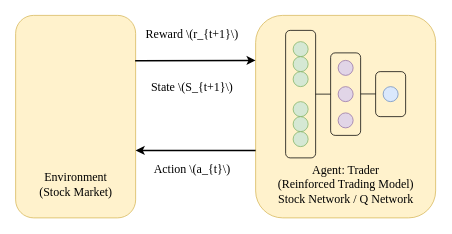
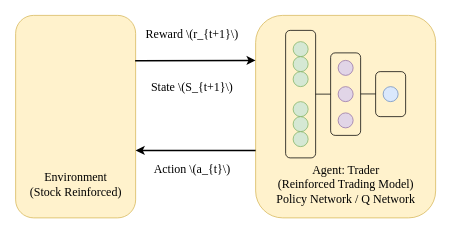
  <mxCell id="0" />
  <mxCell id="1" parent="0" />
  <mxCell id="2" value="" style="rounded=1;whiteSpace=wrap;html=1;fillColor=#fff2cc;strokeColor=#d6b656;" vertex="1" parent="1"><mxGeometry x="20" y="20" width="160" height="270" as="geometry" /></mxCell>
  <mxCell id="3" value="" style="shape=image;html=1;verticalAlign=top;verticalLabelPosition=bottom;labelBackgroundColor=#ffffff;imageAspect=0;aspect=fixed;image=https://cdn0.iconfinder.com/data/icons/apple-apps/100/Apple_Stock-128.png" vertex="1" parent="1"><mxGeometry x="55" y="80" width="90" height="90" as="geometry" /></mxCell>
- <mxCell id="4" value="&lt;font style=&quot;font-size: 16px;&quot; face=&quot;Times New Roman&quot;&gt;Environment&lt;/font&gt;&lt;div style=&quot;font-size: 16px;&quot;&gt;&lt;font style=&quot;font-size: 16px;&quot; face=&quot;Times New Roman&quot;&gt;(Stock Market)&lt;/font&gt;&lt;/div&gt;" style="text;html=1;align=center;verticalAlign=middle;resizable=0;points=[];autosize=1;strokeColor=none;fillColor=none;" vertex="1" parent="1"><mxGeometry x="40" y="220" width="120" height="50" as="geometry" /></mxCell>
+ <mxCell id="4" value="&lt;font style=&quot;font-size: 16px;&quot; face=&quot;Times New Roman&quot;&gt;Environment&lt;/font&gt;&lt;div style=&quot;font-size: 16px;&quot;&gt;&lt;font style=&quot;font-size: 16px;&quot; face=&quot;Times New Roman&quot;&gt;(Stock Reinforced)&lt;/font&gt;&lt;/div&gt;" style="text;html=1;align=center;verticalAlign=middle;resizable=0;points=[];autosize=1;strokeColor=none;fillColor=none;" vertex="1" parent="1"><mxGeometry x="40" y="220" width="120" height="50" as="geometry" /></mxCell>
  <mxCell id="5" value="" style="rounded=1;whiteSpace=wrap;html=1;fillColor=#fff2cc;strokeColor=#d6b656;" vertex="1" parent="1"><mxGeometry x="340" y="20" width="240" height="270" as="geometry" /></mxCell>
  <mxCell id="6" value="" style="endArrow=classic;html=1;rounded=0;exitX=0.996;exitY=0.224;exitDx=0;exitDy=0;exitPerimeter=0;strokeWidth=2;" edge="1" parent="1" source="2"><mxGeometry width="50" height="50" relative="1" as="geometry"><mxPoint x="190" y="79.8" as="sourcePoint" /><mxPoint x="340" y="80" as="targetPoint" /></mxGeometry></mxCell>
  <mxCell id="7" value="" style="endArrow=classic;html=1;rounded=0;exitX=0.998;exitY=0.199;exitDx=0;exitDy=0;exitPerimeter=0;strokeWidth=2;" edge="1" parent="1"><mxGeometry width="50" height="50" relative="1" as="geometry"><mxPoint x="340" y="200" as="sourcePoint" /><mxPoint x="180" y="200" as="targetPoint" /></mxGeometry></mxCell>
  <mxCell id="8" value="&lt;font style=&quot;font-size: 16px;&quot; face=&quot;Times New Roman&quot;&gt;State \(S_{t+1}\)&lt;/font&gt;" style="text;html=1;align=center;verticalAlign=middle;resizable=0;points=[];autosize=1;strokeColor=none;fillColor=none;" vertex="1" parent="1"><mxGeometry x="190" y="100" width="130" height="30" as="geometry" /></mxCell>
  <mxCell id="9" value="&lt;font style=&quot;font-size: 16px;&quot; face=&quot;Times New Roman&quot;&gt;Reward \(r_{t+1}\)&lt;/font&gt;" style="text;html=1;align=center;verticalAlign=middle;resizable=0;points=[];autosize=1;strokeColor=none;fillColor=none;" vertex="1" parent="1"><mxGeometry x="180" y="30" width="150" height="30" as="geometry" /></mxCell>
  <mxCell id="10" value="&lt;font style=&quot;font-size: 16px;&quot; face=&quot;Times New Roman&quot;&gt;Action \(a_{t}\)&lt;/font&gt;" style="text;html=1;align=center;verticalAlign=middle;resizable=0;points=[];autosize=1;strokeColor=none;fillColor=none;" vertex="1" parent="1"><mxGeometry x="190" y="210" width="130" height="30" as="geometry" /></mxCell>
  <mxCell id="11" value="" style="rounded=1;whiteSpace=wrap;html=1;fillColor=none;" vertex="1" parent="1"><mxGeometry x="380" y="40" width="40" height="170" as="geometry" /></mxCell>
  <mxCell id="12" value="" style="ellipse;whiteSpace=wrap;html=1;aspect=fixed;fillColor=#d5e8d4;strokeColor=#82b366;" vertex="1" parent="1"><mxGeometry x="390" y="55" width="20" height="20" as="geometry" /></mxCell>
  <mxCell id="13" value="" style="ellipse;whiteSpace=wrap;html=1;aspect=fixed;fillColor=#d5e8d4;strokeColor=#82b366;" vertex="1" parent="1"><mxGeometry x="390" y="75" width="20" height="20" as="geometry" /></mxCell>
  <mxCell id="14" value="" style="ellipse;whiteSpace=wrap;html=1;aspect=fixed;fillColor=#d5e8d4;strokeColor=#82b366;" vertex="1" parent="1"><mxGeometry x="390" y="95" width="20" height="20" as="geometry" /></mxCell>
  <mxCell id="15" value="" style="ellipse;whiteSpace=wrap;html=1;aspect=fixed;fillColor=#d5e8d4;strokeColor=#82b366;" vertex="1" parent="1"><mxGeometry x="390" y="135" width="20" height="20" as="geometry" /></mxCell>
  <mxCell id="16" value="" style="ellipse;whiteSpace=wrap;html=1;aspect=fixed;fillColor=#d5e8d4;strokeColor=#82b366;" vertex="1" parent="1"><mxGeometry x="390" y="155" width="20" height="20" as="geometry" /></mxCell>
  <mxCell id="17" value="" style="ellipse;whiteSpace=wrap;html=1;aspect=fixed;fillColor=#d5e8d4;strokeColor=#82b366;" vertex="1" parent="1"><mxGeometry x="390" y="175" width="20" height="20" as="geometry" /></mxCell>
  <mxCell id="18" value="" style="rounded=1;whiteSpace=wrap;html=1;fillColor=none;" vertex="1" parent="1"><mxGeometry x="440" y="70" width="40" height="110" as="geometry" /></mxCell>
  <mxCell id="19" value="" style="ellipse;whiteSpace=wrap;html=1;aspect=fixed;fillColor=#e1d5e7;strokeColor=#9673a6;" vertex="1" parent="1"><mxGeometry x="450" y="80" width="20" height="20" as="geometry" /></mxCell>
  <mxCell id="20" value="" style="ellipse;whiteSpace=wrap;html=1;aspect=fixed;fillColor=#e1d5e7;strokeColor=#9673a6;" vertex="1" parent="1"><mxGeometry x="450" y="115" width="20" height="20" as="geometry" /></mxCell>
  <mxCell id="21" value="" style="ellipse;whiteSpace=wrap;html=1;aspect=fixed;fillColor=#e1d5e7;strokeColor=#9673a6;" vertex="1" parent="1"><mxGeometry x="450" y="150" width="20" height="20" as="geometry" /></mxCell>
  <mxCell id="22" value="" style="endArrow=none;html=1;rounded=0;exitX=1;exitY=0.5;exitDx=0;exitDy=0;entryX=0;entryY=0.5;entryDx=0;entryDy=0;" edge="1" parent="1" source="11" target="18"><mxGeometry width="50" height="50" relative="1" as="geometry"><mxPoint x="430" y="185" as="sourcePoint" /><mxPoint x="480" y="135" as="targetPoint" /></mxGeometry></mxCell>
  <mxCell id="23" value="" style="rounded=1;whiteSpace=wrap;html=1;fillColor=none;" vertex="1" parent="1"><mxGeometry x="500" y="95" width="40" height="60" as="geometry" /></mxCell>
  <mxCell id="24" value="" style="ellipse;whiteSpace=wrap;html=1;aspect=fixed;fillColor=#dae8fc;strokeColor=#6c8ebf;" vertex="1" parent="1"><mxGeometry x="510" y="115" width="20" height="20" as="geometry" /></mxCell>
  <mxCell id="25" value="" style="endArrow=none;html=1;rounded=0;exitX=1;exitY=0.5;exitDx=0;exitDy=0;entryX=0;entryY=0.5;entryDx=0;entryDy=0;" edge="1" parent="1"><mxGeometry width="50" height="50" relative="1" as="geometry"><mxPoint x="480" y="124.76" as="sourcePoint" /><mxPoint x="500" y="124.76" as="targetPoint" /></mxGeometry></mxCell>
- <mxCell id="26" value="&lt;div style=&quot;font-size: 16px;&quot;&gt;&lt;font style=&quot;font-size: 16px;&quot;&gt;Agent: Trader&lt;br&gt;&lt;/font&gt;&lt;/div&gt;&lt;div style=&quot;font-size: 16px;&quot;&gt;&lt;font style=&quot;font-size: 16px;&quot;&gt;(Reinforced Trading Model)&lt;/font&gt;&lt;/div&gt;&lt;div style=&quot;font-size: 16px;&quot;&gt;&lt;div style=&quot;&quot;&gt;&lt;font style=&quot;font-size: 16px;&quot;&gt;Stock Network / Q Network&lt;/font&gt;&lt;/div&gt;&lt;/div&gt;" style="text;html=1;align=center;verticalAlign=middle;resizable=0;points=[];autosize=1;strokeColor=none;fillColor=none;fontFamily=Times New Roman;" vertex="1" parent="1"><mxGeometry x="340" y="210" width="240" height="70" as="geometry" /></mxCell>
+ <mxCell id="26" value="&lt;div style=&quot;font-size: 16px;&quot;&gt;&lt;font style=&quot;font-size: 16px;&quot;&gt;Agent: Trader&lt;br&gt;&lt;/font&gt;&lt;/div&gt;&lt;div style=&quot;font-size: 16px;&quot;&gt;&lt;font style=&quot;font-size: 16px;&quot;&gt;(Reinforced Trading Model)&lt;/font&gt;&lt;/div&gt;&lt;div style=&quot;font-size: 16px;&quot;&gt;&lt;div style=&quot;&quot;&gt;&lt;font style=&quot;font-size: 16px;&quot;&gt;Policy Network / Q Network&lt;/font&gt;&lt;/div&gt;&lt;/div&gt;" style="text;html=1;align=center;verticalAlign=middle;resizable=0;points=[];autosize=1;strokeColor=none;fillColor=none;fontFamily=Times New Roman;" vertex="1" parent="1"><mxGeometry x="340" y="210" width="240" height="70" as="geometry" /></mxCell>
